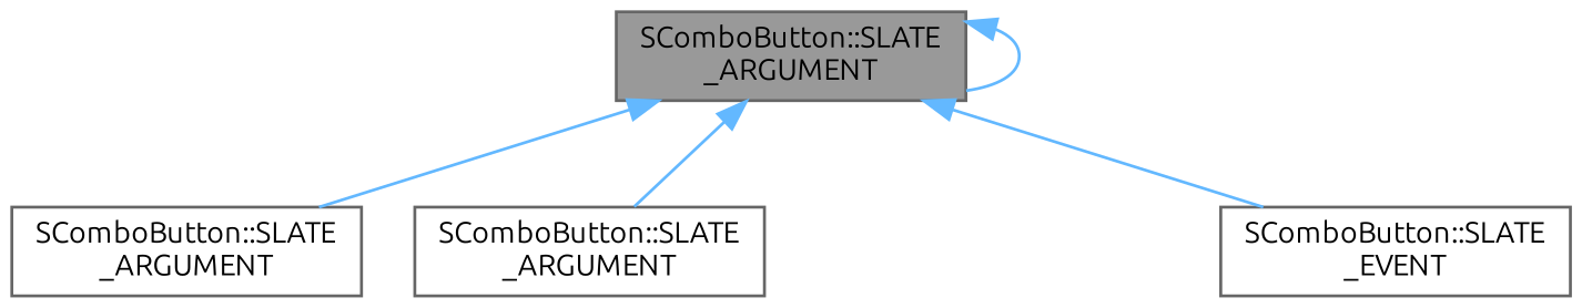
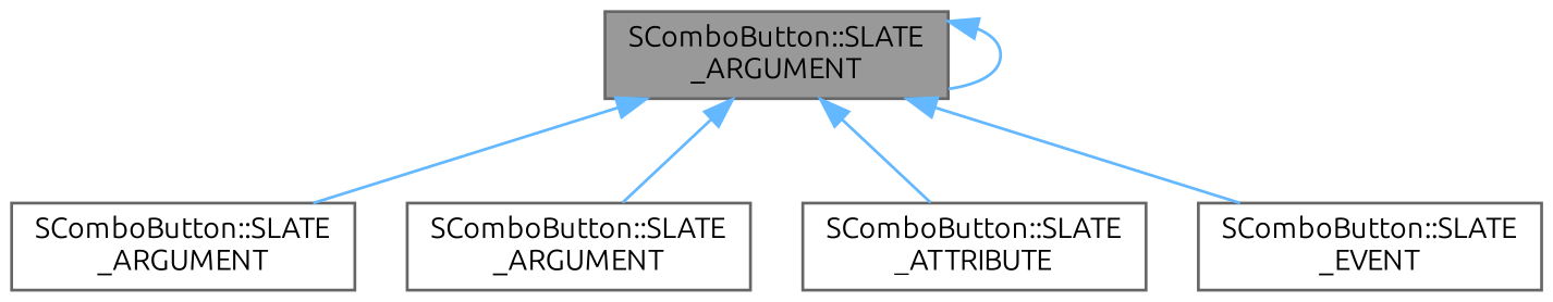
  digraph {
    rankdir=TB
    fontname=Ubuntu
    node [color=grey40 fillcolor=white fontname=Ubuntu fontsize=10 shape=box style=filled]
    edge [color=steelblue1 dir=back fontname=Ubuntu fontsize=10 labelfontname=Helvetica labelfontsize=10 style=solid]
    n1 [color=gray40 fillcolor=grey60 fontcolor=black height=0.2 label="SComboButton::SLATE\l_ARGUMENT" width=0.4]
    n2 [height=0.2 label="SComboButton::SLATE\l_ARGUMENT" width=0.4]
    n3 [height=0.2 label="SComboButton::SLATE\l_ARGUMENT" width=0.4]
+   n4 [height=0.2 label="SComboButton::SLATE\l_ATTRIBUTE" width=0.4]
    n5 [height=0.2 label="SComboButton::SLATE\l_EVENT" width=0.4]
    n1 -> n1
    n1 -> n2
    n1 -> n3
+   n1 -> n4
    n1 -> n5
  }
